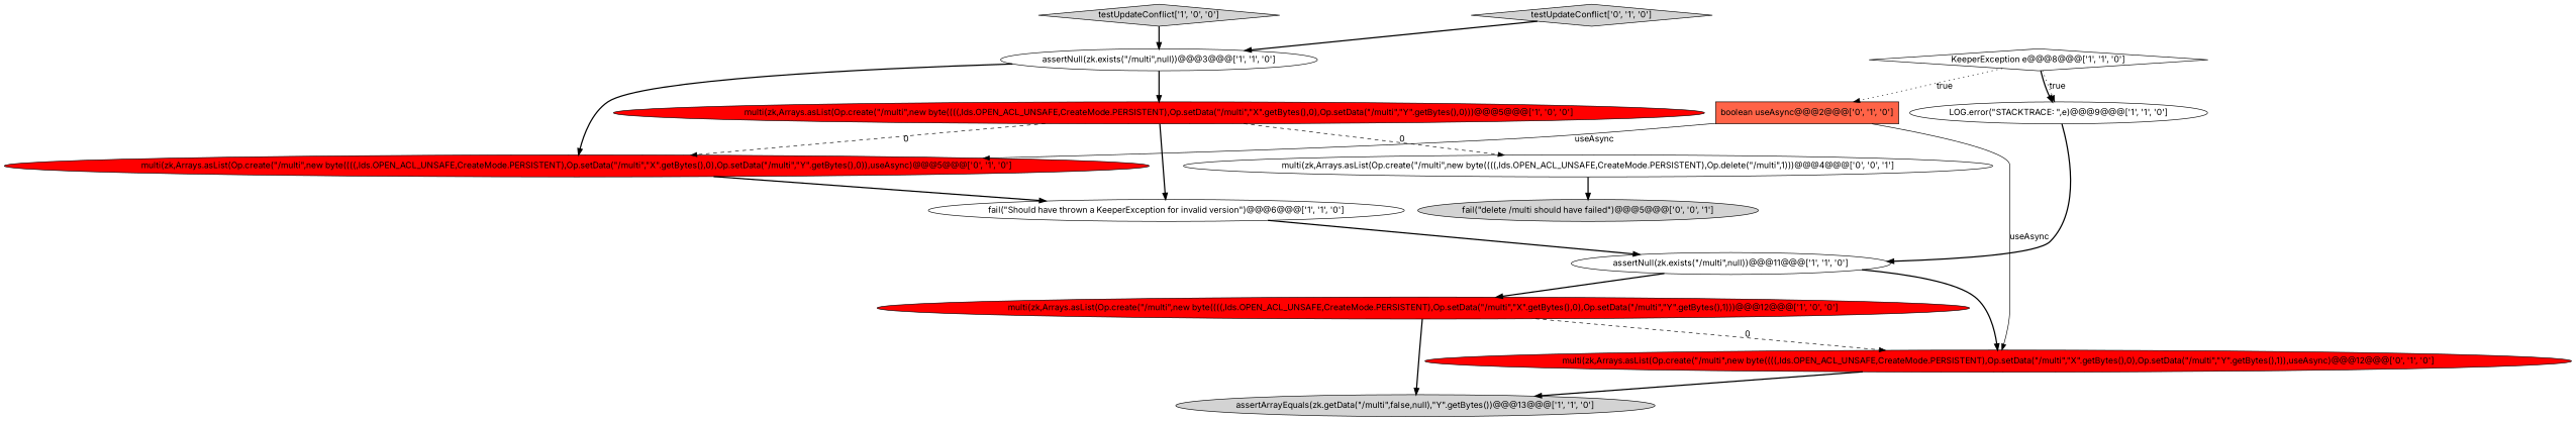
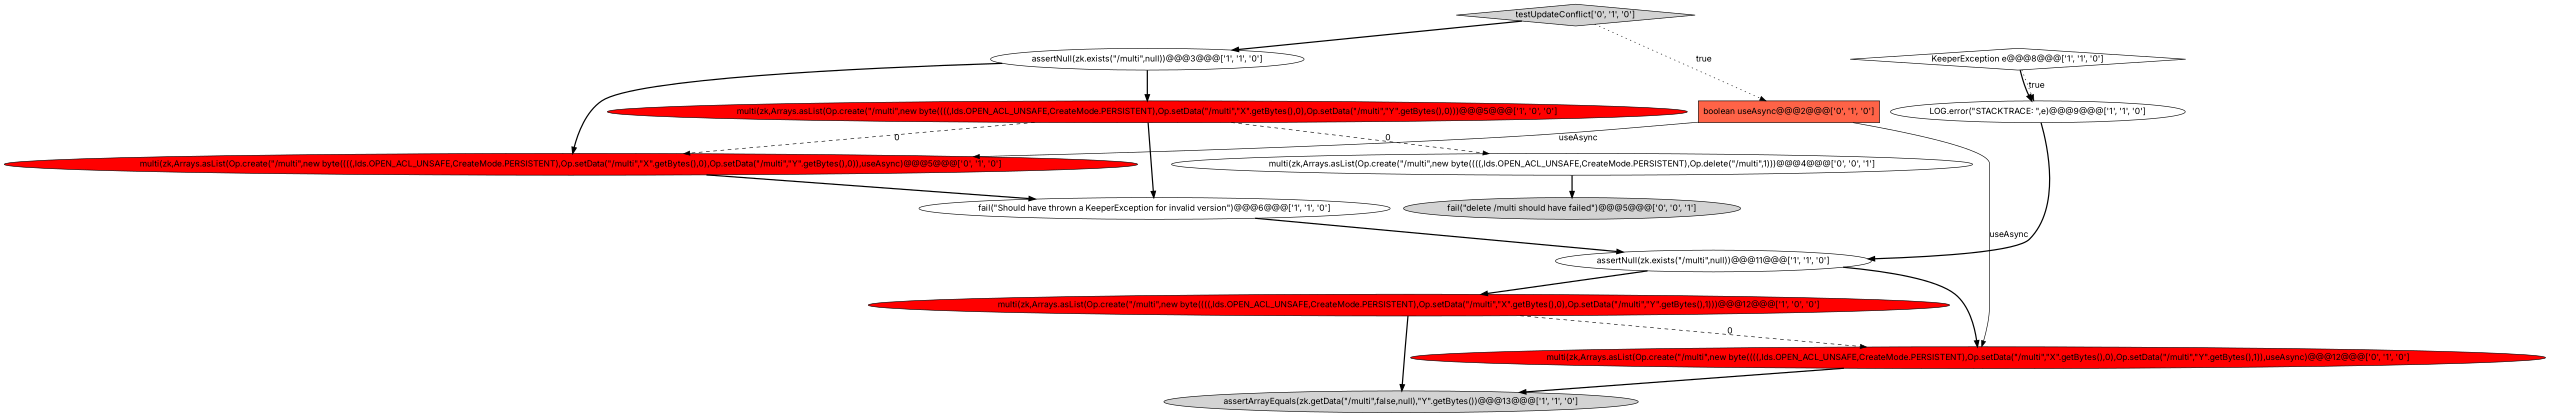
  digraph {
    fontname=Inter
    node [fillcolor=white fontname=Inter shape=ellipse style=filled]
    edge [fontname=Inter style=bold]
    n1 [fillcolor=tomato label="boolean useAsync@@@2@@@['0', '1', '0']" shape=box]
    n2 [fillcolor=red label="multi(zk,Arrays.asList(Op.create(\"/multi\",new byte((((,Ids.OPEN_ACL_UNSAFE,CreateMode.PERSISTENT),Op.setData(\"/multi\",\"X\".getBytes(),0),Op.setData(\"/multi\",\"Y\".getBytes(),0)),useAsync)@@@5@@@['0', '1', '0']"]
    n3 [fillcolor=red label="multi(zk,Arrays.asList(Op.create(\"/multi\",new byte((((,Ids.OPEN_ACL_UNSAFE,CreateMode.PERSISTENT),Op.setData(\"/multi\",\"X\".getBytes(),0),Op.setData(\"/multi\",\"Y\".getBytes(),1)),useAsync)@@@12@@@['0', '1', '0']"]
    n4 [label="fail(\"Should have thrown a KeeperException for invalid version\")@@@6@@@['1', '1', '0']"]
    n5 [fillcolor=lightgray label="assertArrayEquals(zk.getData(\"/multi\",false,null),\"Y\".getBytes())@@@13@@@['1', '1', '0']"]
-   n6 [fillcolor=lightgray label="testUpdateConflict['1', '0', '0']" shape=diamond]
    n7 [label="assertNull(zk.exists(\"/multi\",null))@@@3@@@['1', '1', '0']"]
    n8 [fillcolor=red label="multi(zk,Arrays.asList(Op.create(\"/multi\",new byte((((,Ids.OPEN_ACL_UNSAFE,CreateMode.PERSISTENT),Op.setData(\"/multi\",\"X\".getBytes(),0),Op.setData(\"/multi\",\"Y\".getBytes(),0)))@@@5@@@['1', '0', '0']"]
    n9 [label="LOG.error(\"STACKTRACE: \",e)@@@9@@@['1', '1', '0']"]
    n10 [label="assertNull(zk.exists(\"/multi\",null))@@@11@@@['1', '1', '0']"]
    n11 [fillcolor=red label="multi(zk,Arrays.asList(Op.create(\"/multi\",new byte((((,Ids.OPEN_ACL_UNSAFE,CreateMode.PERSISTENT),Op.setData(\"/multi\",\"X\".getBytes(),0),Op.setData(\"/multi\",\"Y\".getBytes(),1)))@@@12@@@['1', '0', '0']"]
    n12 [label="multi(zk,Arrays.asList(Op.create(\"/multi\",new byte((((,Ids.OPEN_ACL_UNSAFE,CreateMode.PERSISTENT),Op.delete(\"/multi\",1)))@@@4@@@['0', '0', '1']"]
    n13 [fillcolor=lightgray label="fail(\"delete /multi should have failed\")@@@5@@@['0', '0', '1']"]
    n14 [label="KeeperException e@@@8@@@['1', '1', '0']" shape=diamond]
    n15 [fillcolor=lightgray label="testUpdateConflict['0', '1', '0']" shape=diamond]
    n1 -> n2 [label=useAsync style=solid]
    n1 -> n3 [label=useAsync style=solid]
    n2 -> n4
    n3 -> n5
    n4 -> n10
-   n6 -> n7
    n7 -> n2
    n7 -> n8
    n8 -> n2 [label=0 style=dashed]
    n8 -> n4
    n8 -> n12 [label=0 style=dashed]
    n9 -> n10
    n10 -> n3
    n10 -> n11
    n11 -> n3 [label=0 style=dashed]
    n11 -> n5
    n12 -> n13
    n14 -> n9
    n14 -> n9 [label=true style=dotted]
-   n14 -> n1 [label=true style=dotted]
+   n15 -> n1 [label=true style=dotted]
    n15 -> n7
  }
